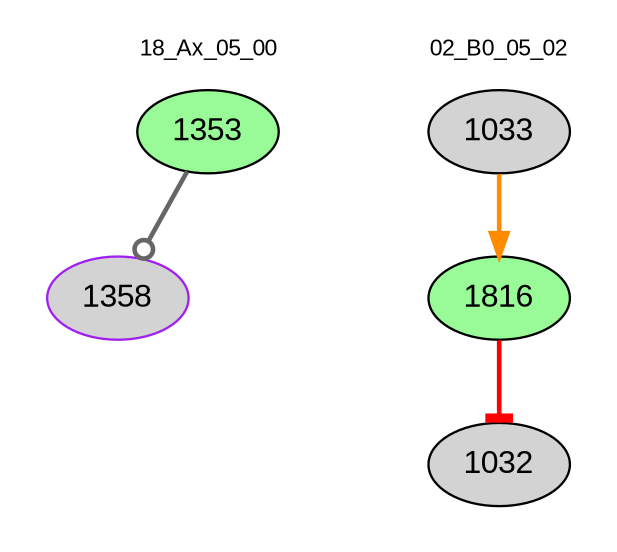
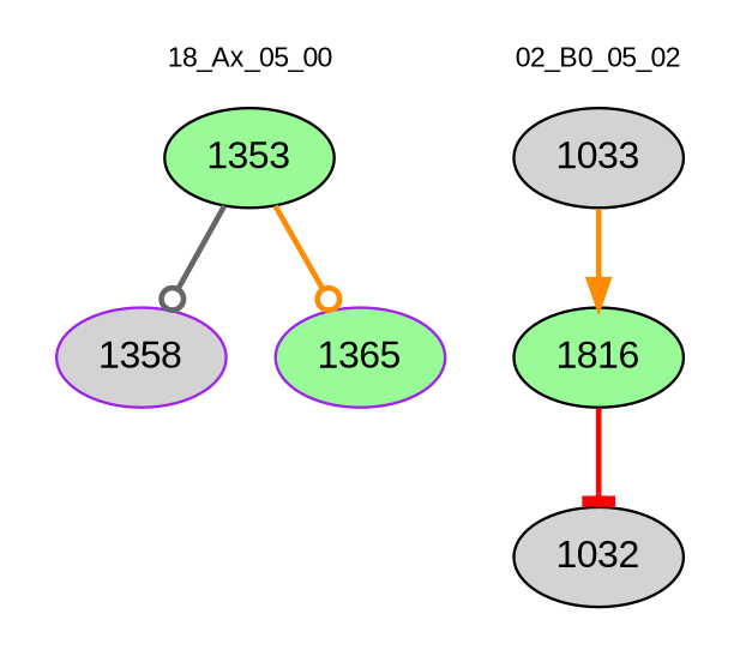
  digraph {
    fontname="Liberation Sans"
    node [color=black fillcolor=lightgrey fontname="Liberation Sans" style=filled]
    edge [arrowhead=odot color=darkorange fontname="Liberation Sans" style=bold]
    n1 [color=purple label=1358]
    n2 [fillcolor=palegreen label=1353]
+   n3 [color=purple fillcolor=palegreen label=1365]
    n4 [label=1033]
    n5 [fillcolor=palegreen label=1816]
    n6 [label=1032]
    subgraph cluster_1 {
      color=white
      fontsize=10
      label="18_Ax_05_00"
      n1
      n2
+     n3
    }
    subgraph cluster_2 {
      color=white
      fontsize=10
      label="02_B0_05_02"
      n4
      n5
      n6
    }
    n2 -> n1 [color=gray40]
+   n2 -> n3
    n4 -> n5 [arrowhead=normal]
    n5 -> n6 [arrowhead=tee color=red]
  }
